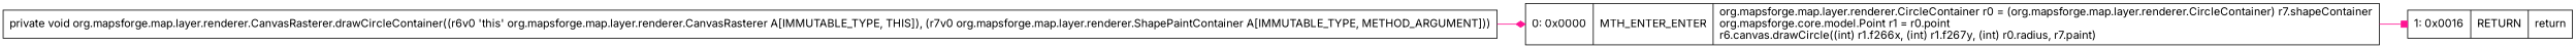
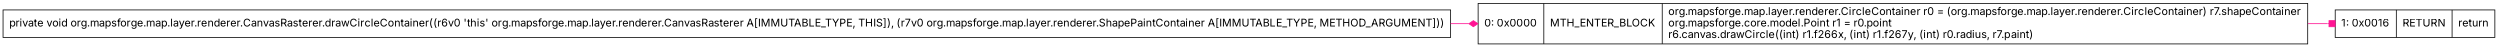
  digraph {
    rankdir=LR
    fontname=Inter
    node [shape=record fontname=Inter]
    edge [color=deeppink fontname=Inter]
-   n1 [label="{0\:\ 0x0000|MTH_ENTER_ENTER\l|org.mapsforge.map.layer.renderer.CircleContainer r0 = (org.mapsforge.map.layer.renderer.CircleContainer) r7.shapeContainer\lorg.mapsforge.core.model.Point r1 = r0.point\lr6.canvas.drawCircle((int) r1.f266x, (int) r1.f267y, (int) r0.radius, r7.paint)\l}"]
+   n1 [label="{0\:\ 0x0000|MTH_ENTER_BLOCK\l|org.mapsforge.map.layer.renderer.CircleContainer r0 = (org.mapsforge.map.layer.renderer.CircleContainer) r7.shapeContainer\lorg.mapsforge.core.model.Point r1 = r0.point\lr6.canvas.drawCircle((int) r1.f266x, (int) r1.f267y, (int) r0.radius, r7.paint)\l}"]
    n2 [label="{1\:\ 0x0016|RETURN\l|return\l}"]
    n3 [label="{private void org.mapsforge.map.layer.renderer.CanvasRasterer.drawCircleContainer((r6v0 'this' org.mapsforge.map.layer.renderer.CanvasRasterer A[IMMUTABLE_TYPE, THIS]), (r7v0 org.mapsforge.map.layer.renderer.ShapePaintContainer A[IMMUTABLE_TYPE, METHOD_ARGUMENT])) }"]
    n1 -> n2 [arrowhead=box]
    n3 -> n1 [arrowhead=diamond]
  }
